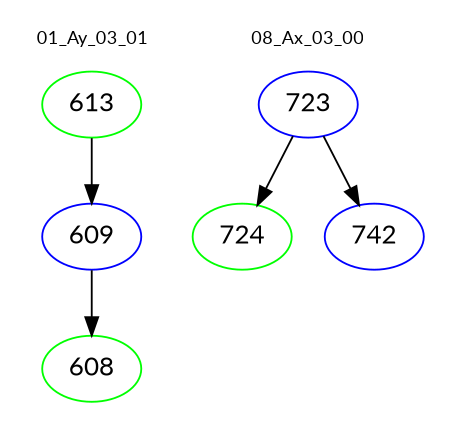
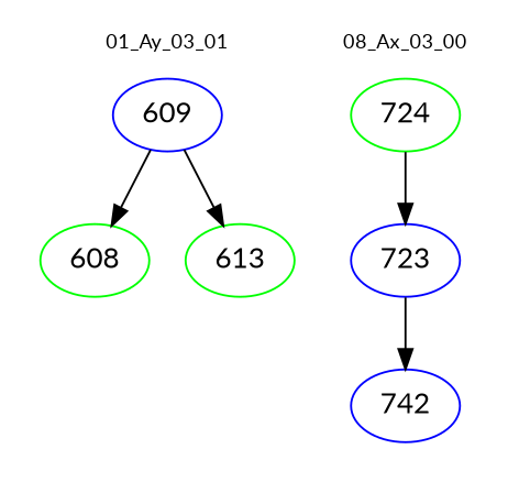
  digraph {
    fontname=Lato
    node [color=blue fontname=Lato]
    edge [color=black fontname=Lato]
    n1 [label=609]
    n2 [color=green label=608]
    n3 [color=green label=613]
    n4 [label=723]
    n5 [color=green label=724]
    n6 [label=742]
    subgraph cluster_1 {
      color=white
      fontsize=10
      label="01_Ay_03_01"
      n1
      n2
      n3
    }
    subgraph cluster_2 {
      color=white
      fontsize=10
      label="08_Ax_03_00"
      n4
      n5
      n6
    }
    n1 -> n2
-   n3 -> n1
-   n4 -> n5
+   n1 -> n3
+   n5 -> n4
    n4 -> n6
  }
